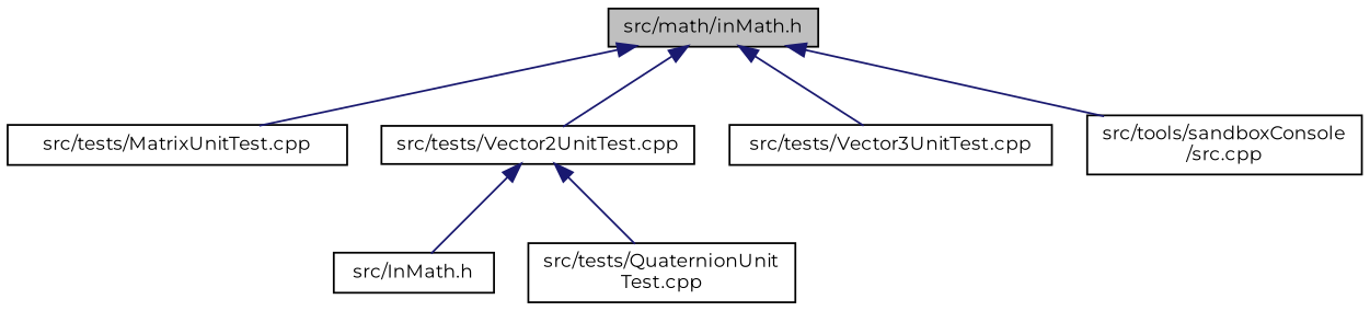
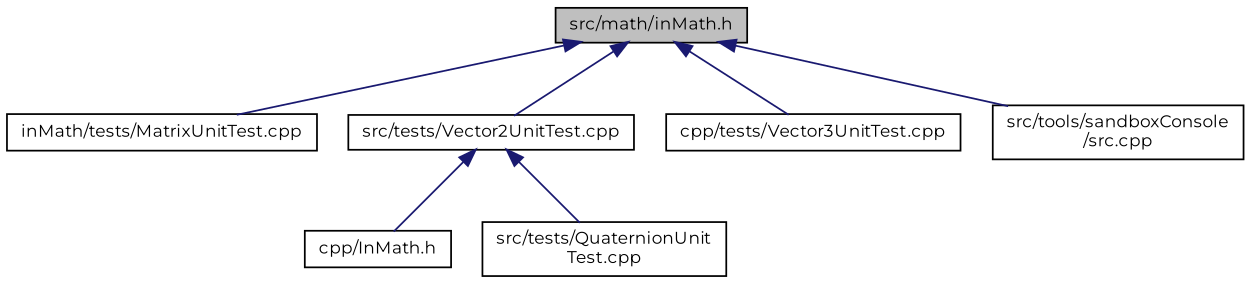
  digraph {
    fontname=Montserrat
    node [color=black fillcolor=white fontname=Montserrat fontsize=10 shape=record style=filled]
    edge [color=midnightblue dir=back fontname=Montserrat fontsize=10 labelfontname=Helvetica labelfontsize=10 style=solid]
    n1 [fillcolor=grey75 fontcolor=black height=0.2 label="src/math/inMath.h" width=0.4]
-   n2 [height=0.2 label="src/tests/MatrixUnitTest.cpp" width=0.4]
+   n2 [height=0.2 label="inMath/tests/MatrixUnitTest.cpp" width=0.4]
    n3 [height=0.2 label="src/tests/Vector2UnitTest.cpp" width=0.4]
-   n4 [height=0.2 label="src/tests/Vector3UnitTest.cpp" width=0.4]
+   n4 [height=0.2 label="cpp/tests/Vector3UnitTest.cpp" width=0.4]
    n5 [height=0.2 label="src/tools/sandboxConsole\l/src.cpp" width=0.4]
-   n6 [height=0.2 label="src/InMath.h" width=0.4]
+   n6 [height=0.2 label="cpp/InMath.h" width=0.4]
    n7 [height=0.2 label="src/tests/QuaternionUnit\lTest.cpp" width=0.4]
    n1 -> n2
    n1 -> n3
    n1 -> n4
    n1 -> n5
    n3 -> n6
    n3 -> n7
  }
